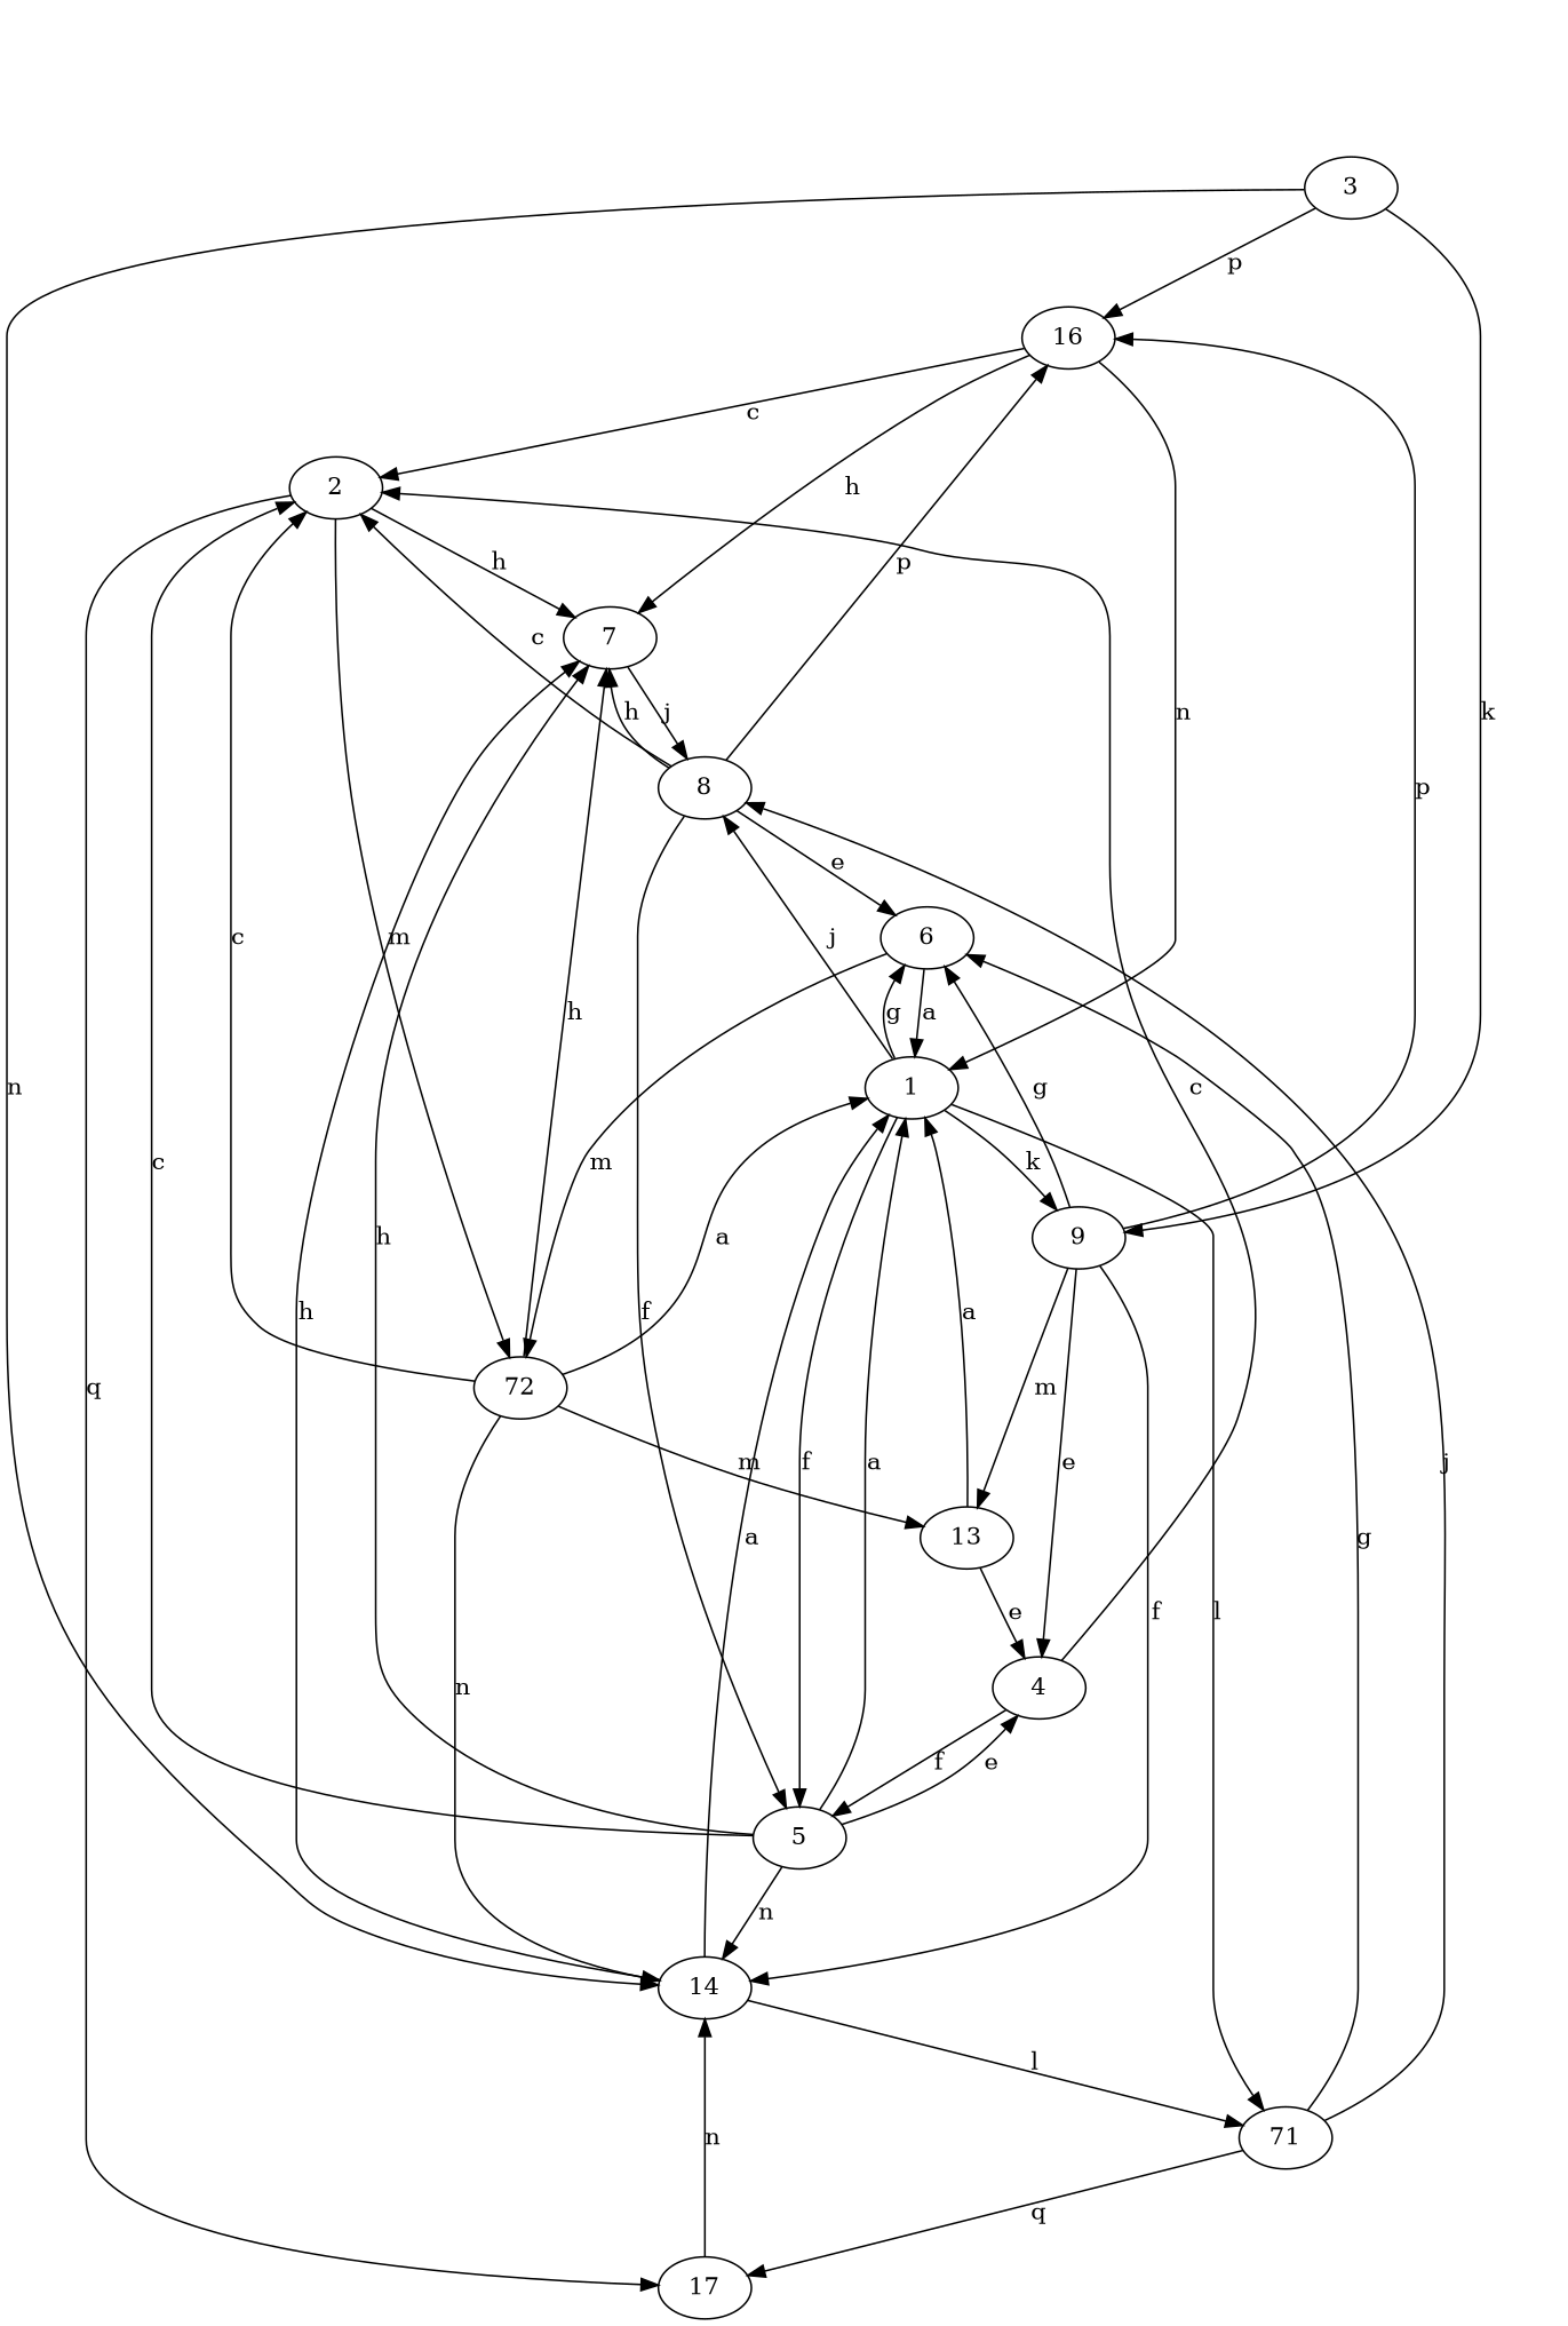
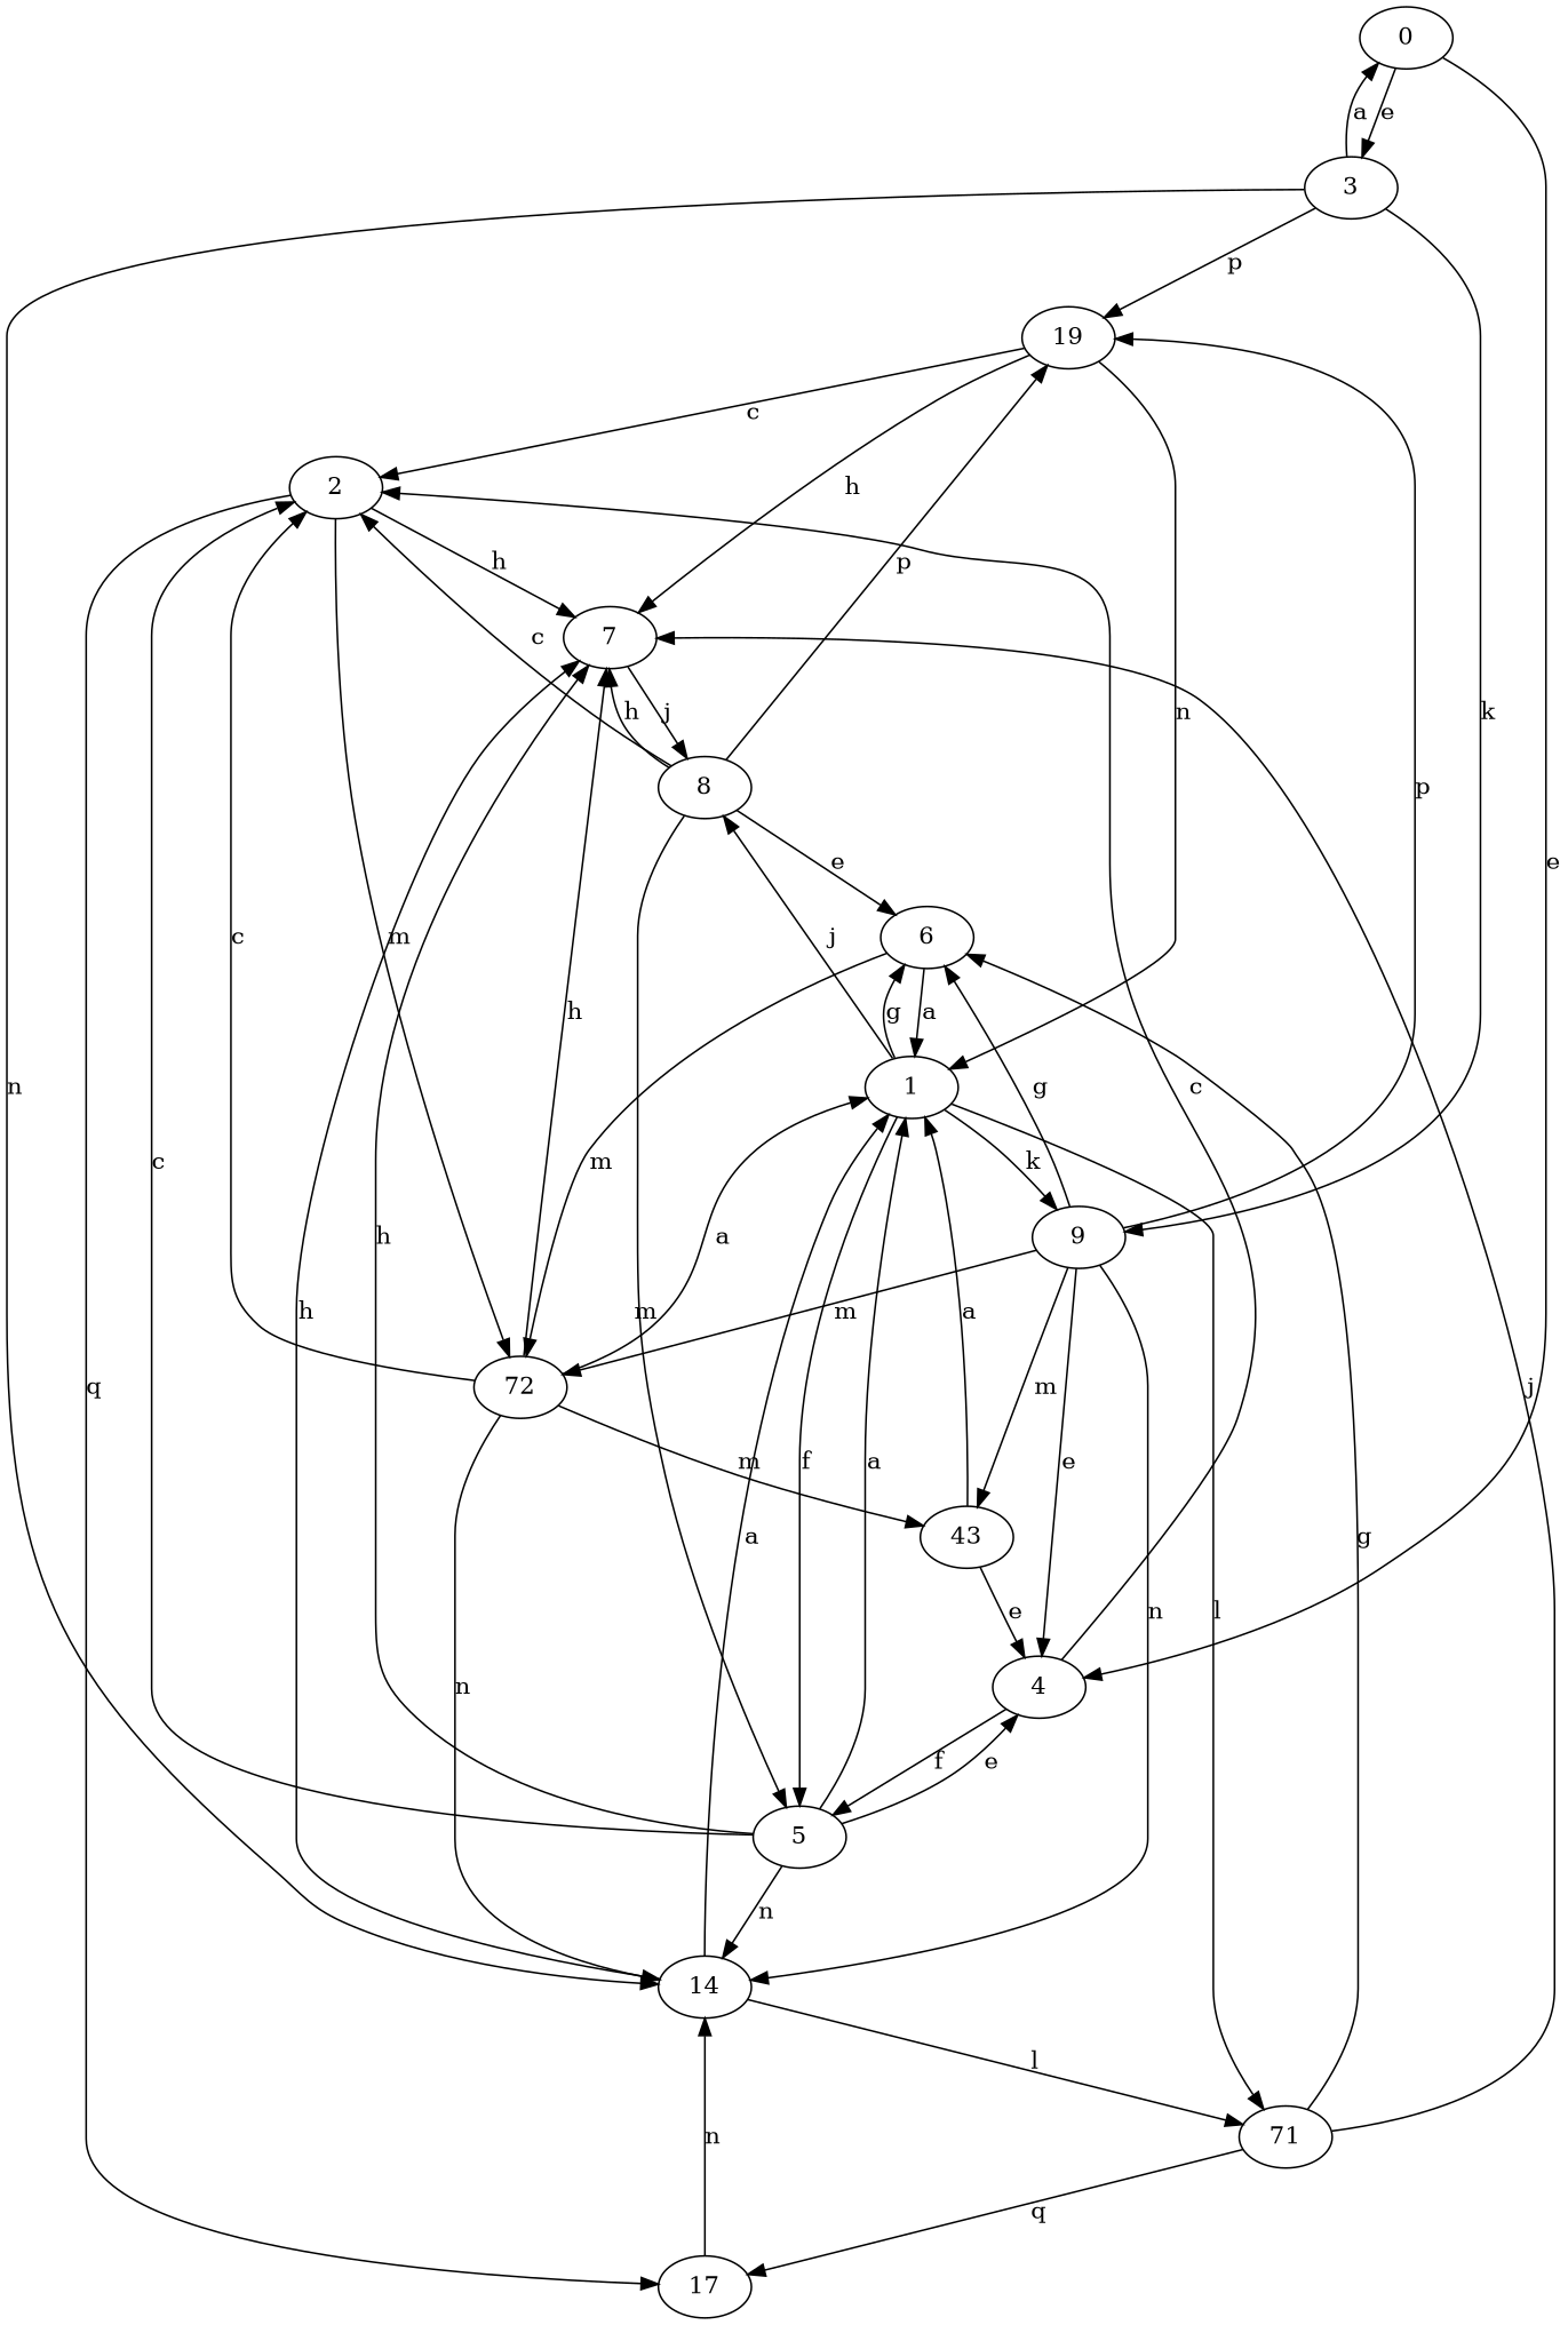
  strict digraph {
+   0
    3
    4
    9
    14
-   16
+   16 [label=19]
    5
    2
    1
    6
    8
    n12 [label=71]
    7
    n14 [label=72]
-   13
+   13 [label=43]
    17
+   0 -> 3 [label=e]
+   0 -> 4 [label=e]
+   3 -> 0 [label=a]
    3 -> 9 [label=k]
    3 -> 14 [label=n]
    3 -> 16 [label=p]
    4 -> 5 [label=f]
    4 -> 2 [label=c]
    9 -> 4 [label=e]
-   9 -> 14 [label=f]
+   9 -> 14 [label=n]
    9 -> 16 [label=p]
    9 -> 6 [label=g]
+   9 -> n14 [label=m]
    9 -> 13 [label=m]
    14 -> 1 [label=a]
    14 -> n12 [label=l]
    14 -> 7 [label=h]
    16 -> 2 [label=c]
    16 -> 1 [label=n]
    16 -> 7 [label=h]
    5 -> 4 [label=e]
    5 -> 14 [label=n]
    5 -> 2 [label=c]
    5 -> 1 [label=a]
    5 -> 7 [label=h]
    2 -> 7 [label=h]
    2 -> n14 [label=m]
    2 -> 17 [label=q]
    1 -> 9 [label=k]
    1 -> 5 [label=f]
    1 -> 6 [label=g]
    1 -> 8 [label=j]
    1 -> n12 [label=l]
    6 -> 1 [label=a]
    6 -> n14 [label=m]
    8 -> 16 [label=p]
-   8 -> 5 [label=f]
+   8 -> 5 [label=m]
    8 -> 2 [label=c]
    8 -> 6 [label=e]
    8 -> 7 [label=h]
    n12 -> 6 [label=g]
-   n12 -> 8 [label=j]
+   n12 -> 7 [label=j]
    n12 -> 17 [label=q]
    7 -> 8 [label=j]
    n14 -> 14 [label=n]
    n14 -> 2 [label=c]
    n14 -> 1 [label=a]
    n14 -> 7 [label=h]
    n14 -> 13 [label=m]
    13 -> 4 [label=e]
    13 -> 1 [label=a]
    17 -> 14 [label=n]
  }
